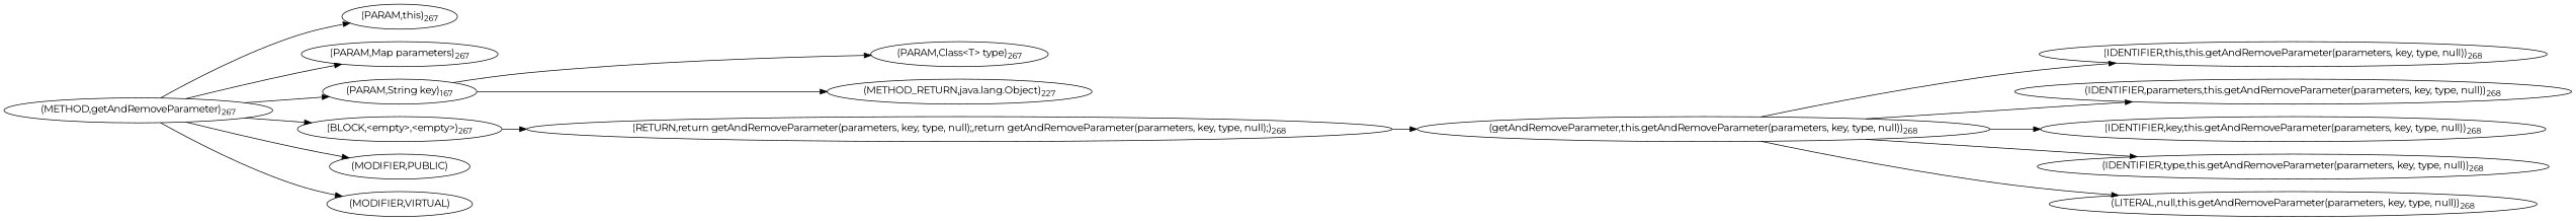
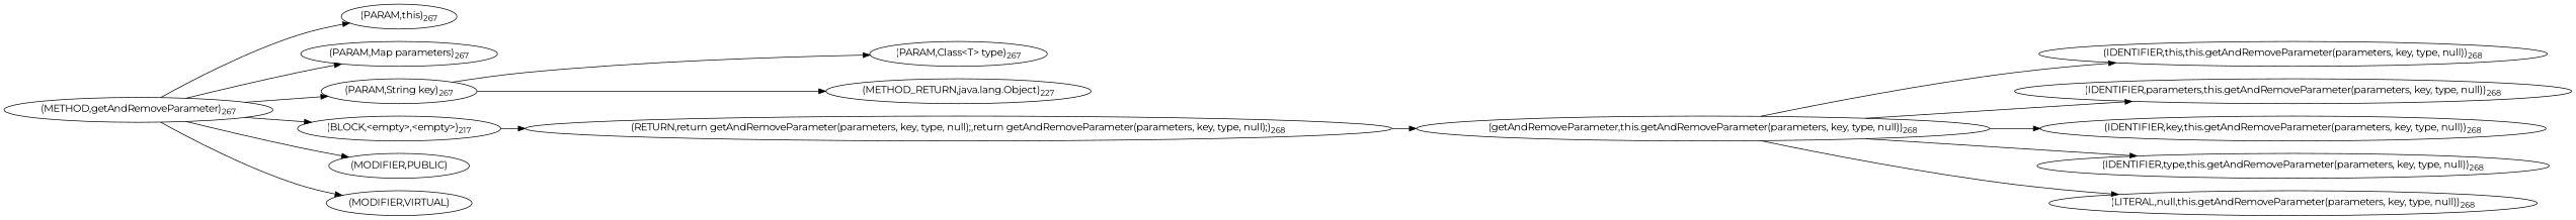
  digraph {
    fontname=Montserrat
    rankdir=LR
    node [fontname=Montserrat]
    edge [fontname=Montserrat]
    n1 [label=<(METHOD,getAndRemoveParameter)<SUB>267</SUB>>]
    n2 [label=<(PARAM,this)<SUB>267</SUB>>]
    n3 [label=<(PARAM,Map parameters)<SUB>267</SUB>>]
-   n4 [label=<(PARAM,String key)<SUB>167</SUB>>]
-   n5 [label=<(BLOCK,&lt;empty&gt;,&lt;empty&gt;)<SUB>267</SUB>>]
+   n4 [label=<(PARAM,String key)<SUB>267</SUB>>]
+   n5 [label=<(BLOCK,&lt;empty&gt;,&lt;empty&gt;)<SUB>217</SUB>>]
    n6 [label=<(MODIFIER,PUBLIC)>]
    n7 [label=<(MODIFIER,VIRTUAL)>]
    n8 [label=<(PARAM,Class&lt;T&gt; type)<SUB>267</SUB>>]
    n9 [label=<(METHOD_RETURN,java.lang.Object)<SUB>227</SUB>>]
    n10 [label=<(RETURN,return getAndRemoveParameter(parameters, key, type, null);,return getAndRemoveParameter(parameters, key, type, null);)<SUB>268</SUB>>]
    n11 [label=<(getAndRemoveParameter,this.getAndRemoveParameter(parameters, key, type, null))<SUB>268</SUB>>]
    n12 [label=<(IDENTIFIER,this,this.getAndRemoveParameter(parameters, key, type, null))<SUB>268</SUB>>]
    n13 [label=<(IDENTIFIER,parameters,this.getAndRemoveParameter(parameters, key, type, null))<SUB>268</SUB>>]
    n14 [label=<(IDENTIFIER,key,this.getAndRemoveParameter(parameters, key, type, null))<SUB>268</SUB>>]
    n15 [label=<(IDENTIFIER,type,this.getAndRemoveParameter(parameters, key, type, null))<SUB>268</SUB>>]
    n16 [label=<(LITERAL,null,this.getAndRemoveParameter(parameters, key, type, null))<SUB>268</SUB>>]
    n1 -> n2
    n1 -> n3
    n1 -> n4
    n1 -> n5
    n1 -> n6
    n1 -> n7
    n4 -> n8
    n4 -> n9
    n5 -> n10
    n10 -> n11
    n11 -> n12
    n11 -> n13
    n11 -> n14
    n11 -> n15
    n11 -> n16
  }
